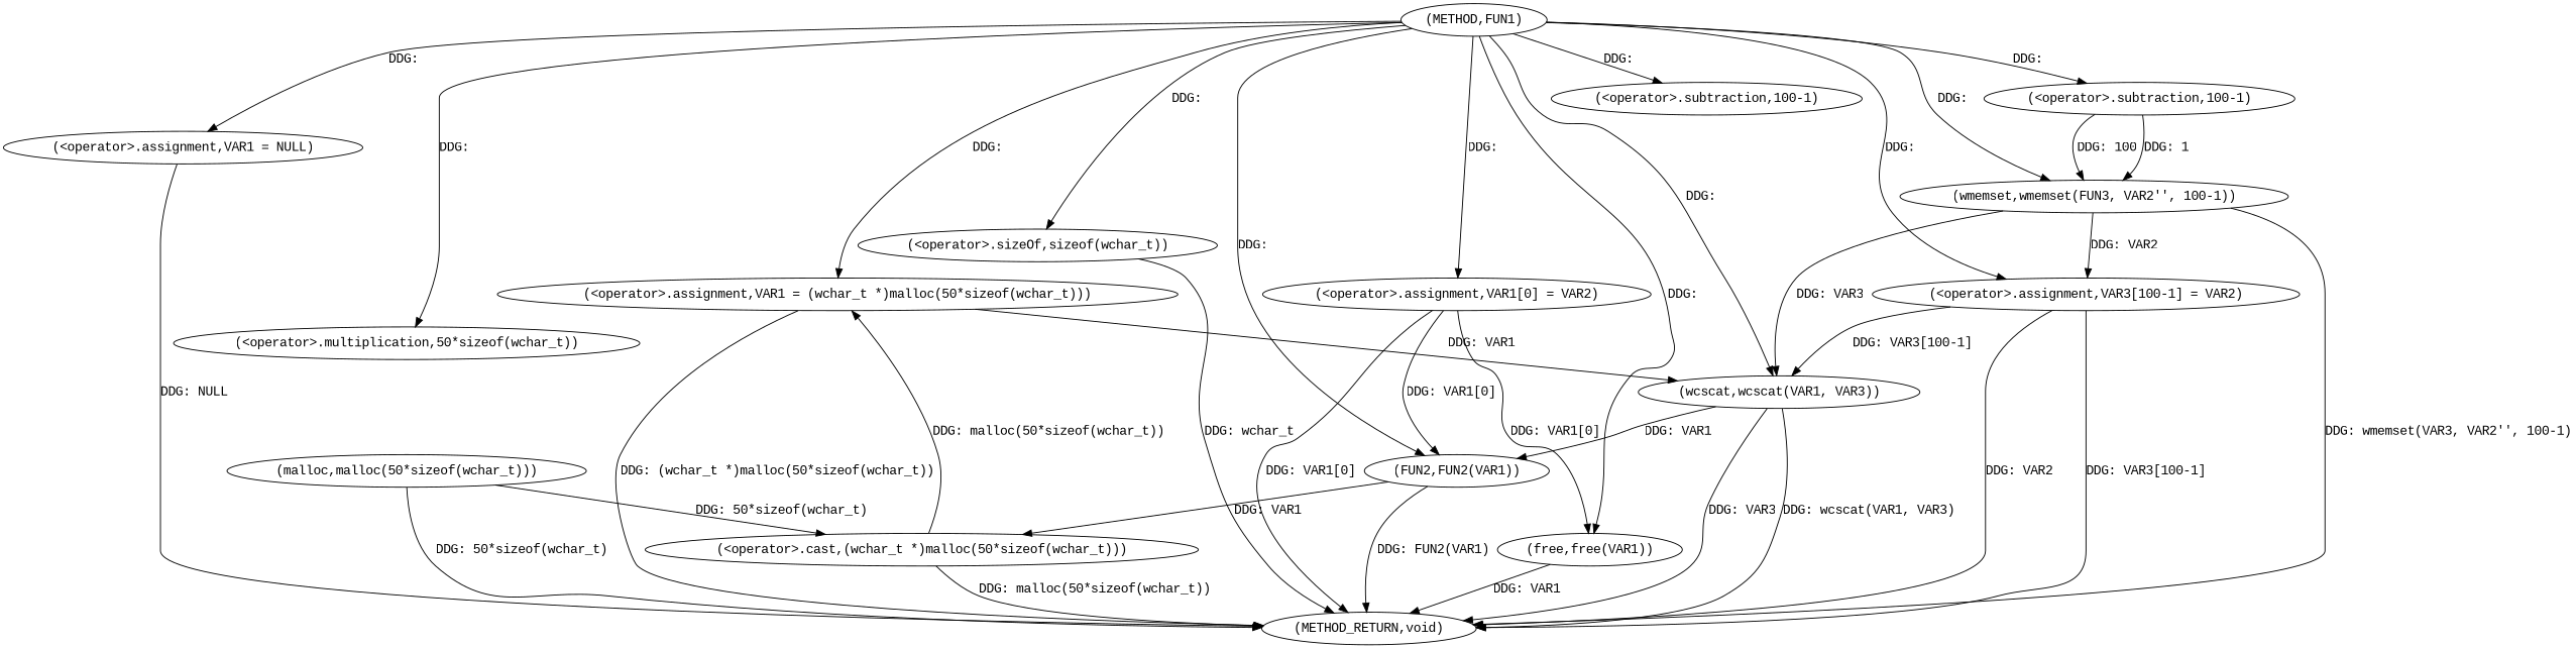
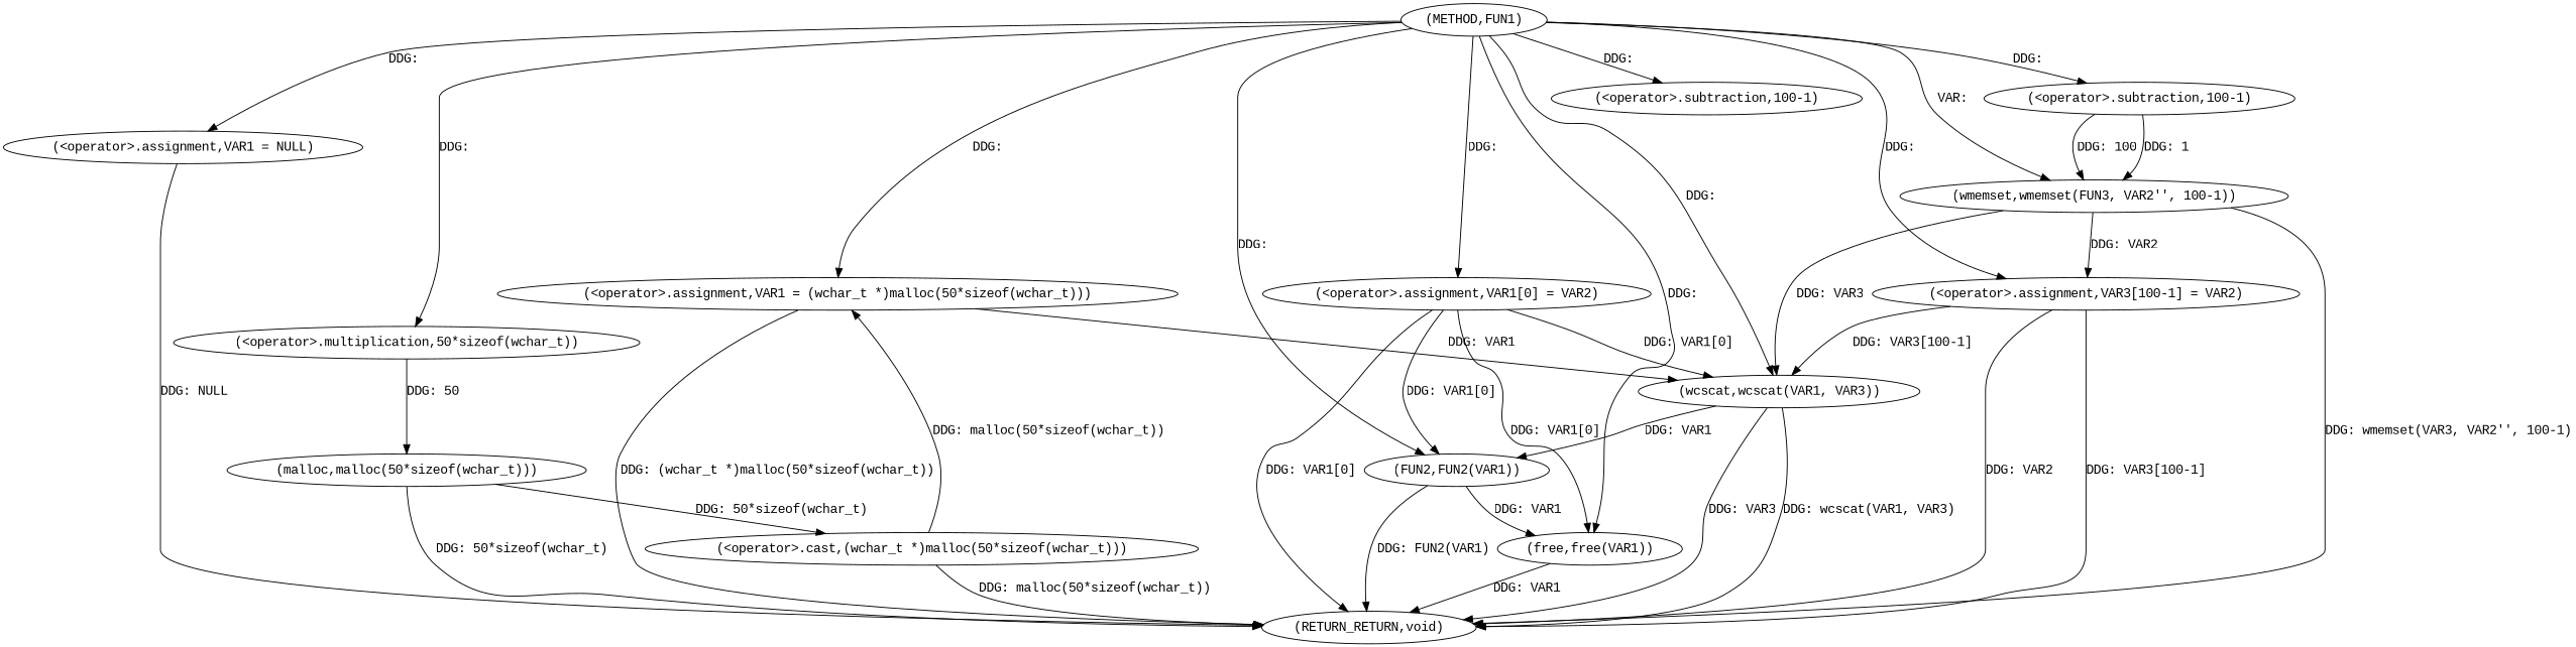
  digraph {
    fontname="Liberation Mono"
    node [fontname="Liberation Mono"]
    edge [fontname="Liberation Mono"]
    n1 [label="(METHOD,FUN1)"]
    n2 [label="(<operator>.assignment,VAR1 = NULL)"]
    n3 [label="(<operator>.assignment,VAR1 = (wchar_t *)malloc(50*sizeof(wchar_t)))"]
    n4 [label="(<operator>.multiplication,50*sizeof(wchar_t))"]
-   n5 [label="(<operator>.sizeOf,sizeof(wchar_t))"]
    n6 [label="(<operator>.assignment,VAR1[0] = VAR2)"]
    n7 [label="(wmemset,wmemset(FUN3, VAR2'', 100-1))"]
    n8 [label="(<operator>.subtraction,100-1)"]
    n9 [label="(<operator>.assignment,VAR3[100-1] = VAR2)"]
    n10 [label="(<operator>.subtraction,100-1)"]
    n11 [label="(wcscat,wcscat(VAR1, VAR3))"]
    n12 [label="(FUN2,FUN2(VAR1))"]
    n13 [label="(free,free(VAR1))"]
-   n14 [label="(METHOD_RETURN,void)"]
+   n14 [label="(RETURN_RETURN,void)"]
    n15 [label="(malloc,malloc(50*sizeof(wchar_t)))"]
    n16 [label="(<operator>.cast,(wchar_t *)malloc(50*sizeof(wchar_t)))"]
    n1 -> n2 [label="DDG: "]
    n1 -> n3 [label="DDG: "]
    n1 -> n4 [label="DDG: "]
-   n1 -> n5 [label="DDG: "]
    n1 -> n6 [label="DDG: "]
-   n1 -> n7 [label="DDG: "]
+   n1 -> n7 [label="VAR: "]
    n1 -> n8 [label="DDG: "]
    n1 -> n9 [label="DDG: "]
    n1 -> n10 [label="DDG: "]
    n1 -> n11 [label="DDG: "]
    n1 -> n12 [label="DDG: "]
    n1 -> n13 [label="DDG: "]
    n2 -> n14 [label="DDG: NULL"]
    n3 -> n11 [label="DDG: VAR1"]
    n3 -> n14 [label="DDG: (wchar_t *)malloc(50*sizeof(wchar_t))"]
-   n5 -> n14 [label="DDG: wchar_t"]
+   n4 -> n15 [label="DDG: 50"]
+   n6 -> n11 [label="DDG: VAR1[0]"]
    n6 -> n12 [label="DDG: VAR1[0]"]
    n6 -> n13 [label="DDG: VAR1[0]"]
    n6 -> n14 [label="DDG: VAR1[0]"]
    n7 -> n9 [label="DDG: VAR2"]
    n7 -> n11 [label="DDG: VAR3"]
    n7 -> n14 [label="DDG: wmemset(VAR3, VAR2'', 100-1)"]
    n8 -> n7 [label="DDG: 100"]
    n8 -> n7 [label="DDG: 1"]
    n9 -> n11 [label="DDG: VAR3[100-1]"]
    n9 -> n14 [label="DDG: VAR3[100-1]"]
    n9 -> n14 [label="DDG: VAR2"]
    n11 -> n12 [label="DDG: VAR1"]
    n11 -> n14 [label="DDG: wcscat(VAR1, VAR3)"]
    n11 -> n14 [label="DDG: VAR3"]
-   n12 -> n16 [label="DDG: VAR1"]
+   n12 -> n13 [label="DDG: VAR1"]
    n12 -> n14 [label="DDG: FUN2(VAR1)"]
    n13 -> n14 [label="DDG: VAR1"]
    n15 -> n14 [label="DDG: 50*sizeof(wchar_t)"]
    n15 -> n16 [label="DDG: 50*sizeof(wchar_t)"]
    n16 -> n3 [label="DDG: malloc(50*sizeof(wchar_t))"]
    n16 -> n14 [label="DDG: malloc(50*sizeof(wchar_t))"]
  }
